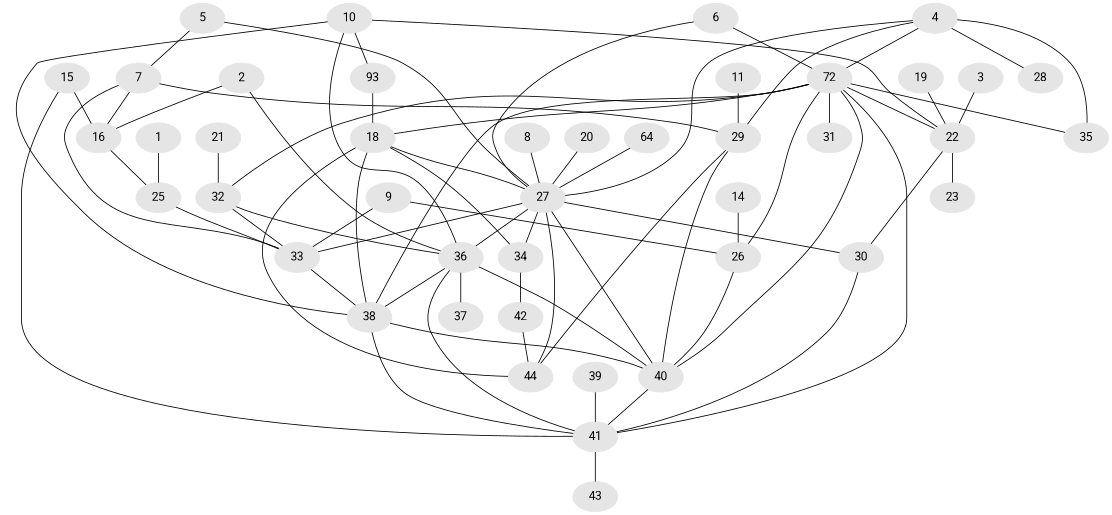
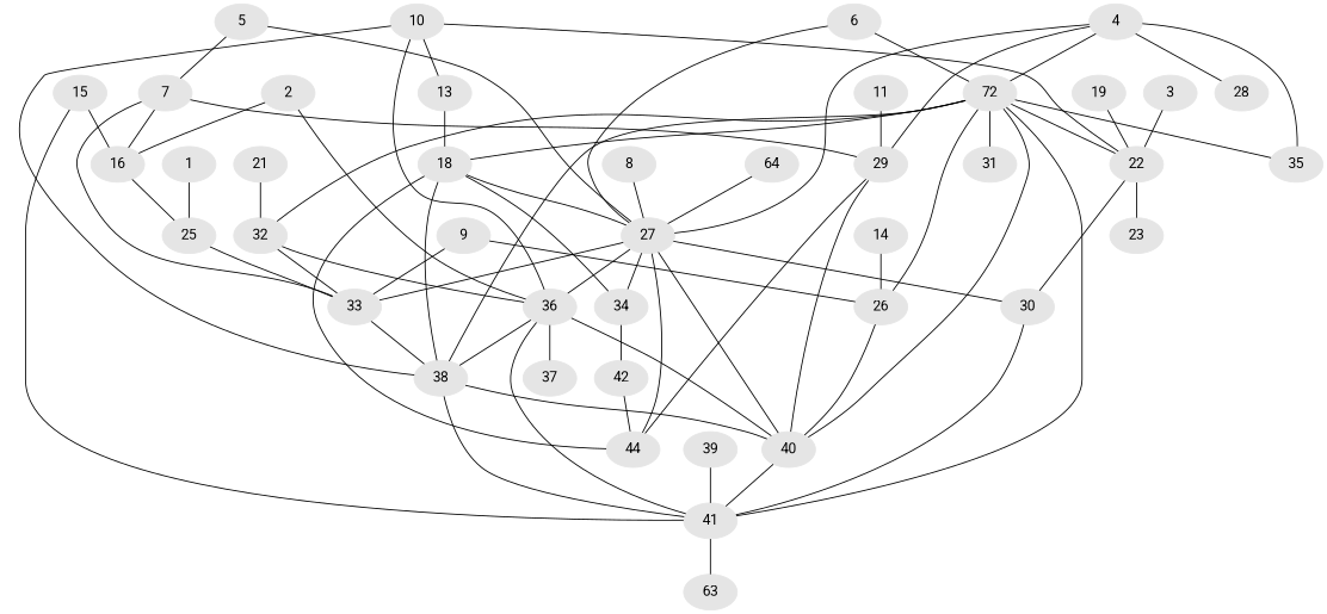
  graph {
    fontname=Roboto
    node [color=gray90 fontname=Roboto style=filled]
    edge [fontname=Roboto weight=1.0]
    1
    25
    27
    36
    33
    40
    30
    34
    44
    2
    16
    38
    41
    37
    3
    22
    23
    4
    n19 [label=72]
    28
    29
    35
    26
    18
    31
    32
    5
    7
    6
    8
    9
    10
-   13 [label=93]
+   13
    11
-   43
+   43 [label=63]
    14
    15
    42
    19
-   20
    21
    n42 [label=64]
    39
    1 -- 25
    25 -- 33
    27 -- 36
    27 -- 33
    27 -- 40
    27 -- 30 [weight=2.0]
    27 -- 34 [weight=2.0]
    27 -- 44
    36 -- 40
    36 -- 38
    36 -- 41
    36 -- 37
    33 -- 38
    40 -- 41
    30 -- 41
    34 -- 42
    2 -- 36
    2 -- 16
    16 -- 25
    38 -- 40
    38 -- 41
    41 -- 43
    3 -- 22
    22 -- 30
    22 -- 23
    4 -- 27
    4 -- n19
    4 -- 28
    4 -- 29
    4 -- 35 [weight=2.0]
    n19 -- 40
    n19 -- 38
    n19 -- 41
    n19 -- 22
    n19 -- 35
    n19 -- 26
    n19 -- 18 [weight=2.0]
    n19 -- 31
    n19 -- 32
    29 -- 40
    29 -- 44
    26 -- 40
    18 -- 27
    18 -- 34
    18 -- 44
    18 -- 38
    32 -- 36
    32 -- 33
    5 -- 27
    5 -- 7
    7 -- 33
    7 -- 16
    7 -- 29
    6 -- 27
    6 -- n19
    8 -- 27
    9 -- 33
    9 -- 26
    10 -- 36
    10 -- 38
    10 -- 22
    10 -- 13
    13 -- 18
    11 -- 29
    14 -- 26
    15 -- 16
    15 -- 41
    42 -- 44
    19 -- 22
-   20 -- 27
    21 -- 32
    n42 -- 27
    39 -- 41
  }
